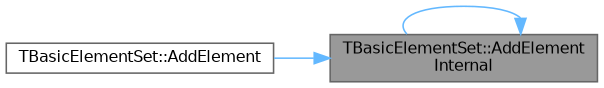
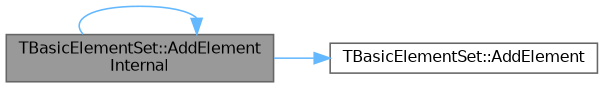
  digraph {
    rankdir=RL
    node [fontname=Helvetica fontsize=10 shape=box style=filled]
    edge [color=steelblue1 dir=back fontname=Helvetica fontsize=10 labelfontname=Helvetica labelfontsize=10 style=solid]
    n1 [color=gray40 fillcolor=grey60 fontcolor=black height=0.2 label="TBasicElementSet::AddElement\lInternal" width=0.4]
    n2 [color=grey40 fillcolor=white height=0.2 label="TBasicElementSet::AddElement" width=0.4]
    n1 -> n1
-   n1 -> n2
+   n2 -> n1
  }
